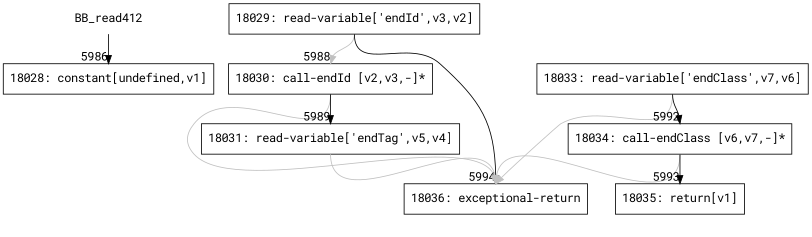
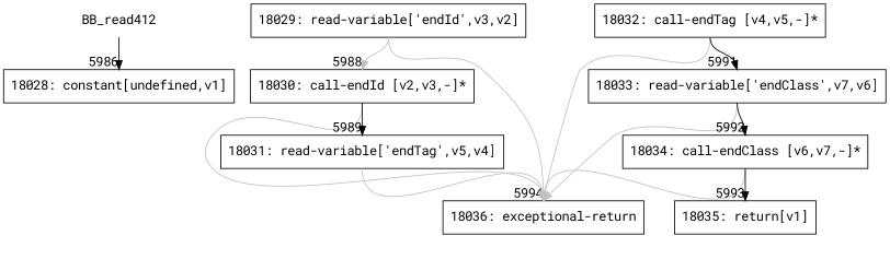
  digraph {
    fontname="Roboto Mono"
    rankdir=TD
    node [fontname="Roboto Mono" shape=record]
    edge [fontname="Roboto Mono" headport=n tailport=s color=gray]
    n1 [label=BB_read412 shape=none]
    n2 [label="{18028: constant[undefined,v1]}"]
    n3 [label="{18029: read-variable['endId',v3,v2]}"]
    n4 [label="{18030: call-endId [v2,v3,-]*}"]
    n5 [label="{18036: exceptional-return}"]
    n6 [label="{18031: read-variable['endTag',v5,v4]}"]
+   n7 [label="{18032: call-endTag [v4,v5,-]*}"]
    n8 [label="{18033: read-variable['endClass',v7,v6]}"]
    n9 [label="{18034: call-endClass [v6,v7,-]*}"]
    n10 [label="{18035: return[v1]}"]
    n1 -> n2 [headlabel="    5986" color=""]
    n3 -> n4 [headlabel="      5988"]
-   n3 -> n5 [color=black headlabel="      5994"]
+   n3 -> n5 [headlabel="      5994"]
    n4 -> n5
    n4 -> n6 [headlabel="      5989" color=""]
    n6 -> n5
+   n7 -> n5
+   n7 -> n8 [headlabel="      5991" color=""]
    n8 -> n5
    n8 -> n9 [headlabel="      5992" color=""]
    n9 -> n5
    n9 -> n10 [headlabel="      5993" color=""]
  }
